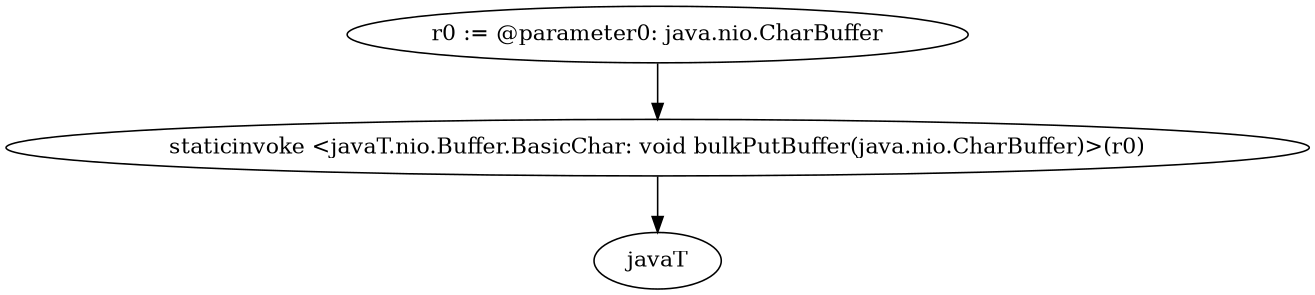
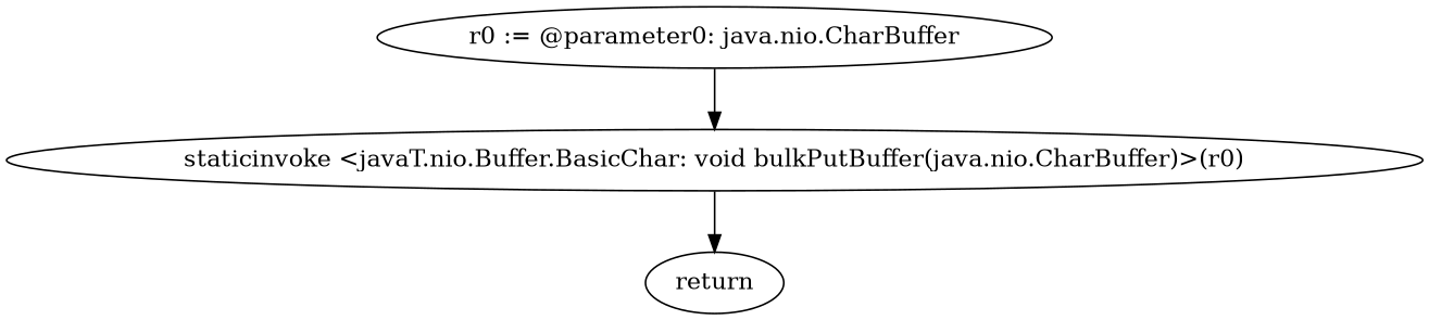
  digraph {
    "r0 := @parameter0: java.nio.CharBuffer"
    "staticinvoke <javaT.nio.Buffer.BasicChar: void bulkPutBuffer(java.nio.CharBuffer)>(r0)"
-   return [label=javaT]
+   return
    "r0 := @parameter0: java.nio.CharBuffer" -> "staticinvoke <javaT.nio.Buffer.BasicChar: void bulkPutBuffer(java.nio.CharBuffer)>(r0)"
    "staticinvoke <javaT.nio.Buffer.BasicChar: void bulkPutBuffer(java.nio.CharBuffer)>(r0)" -> return
  }
